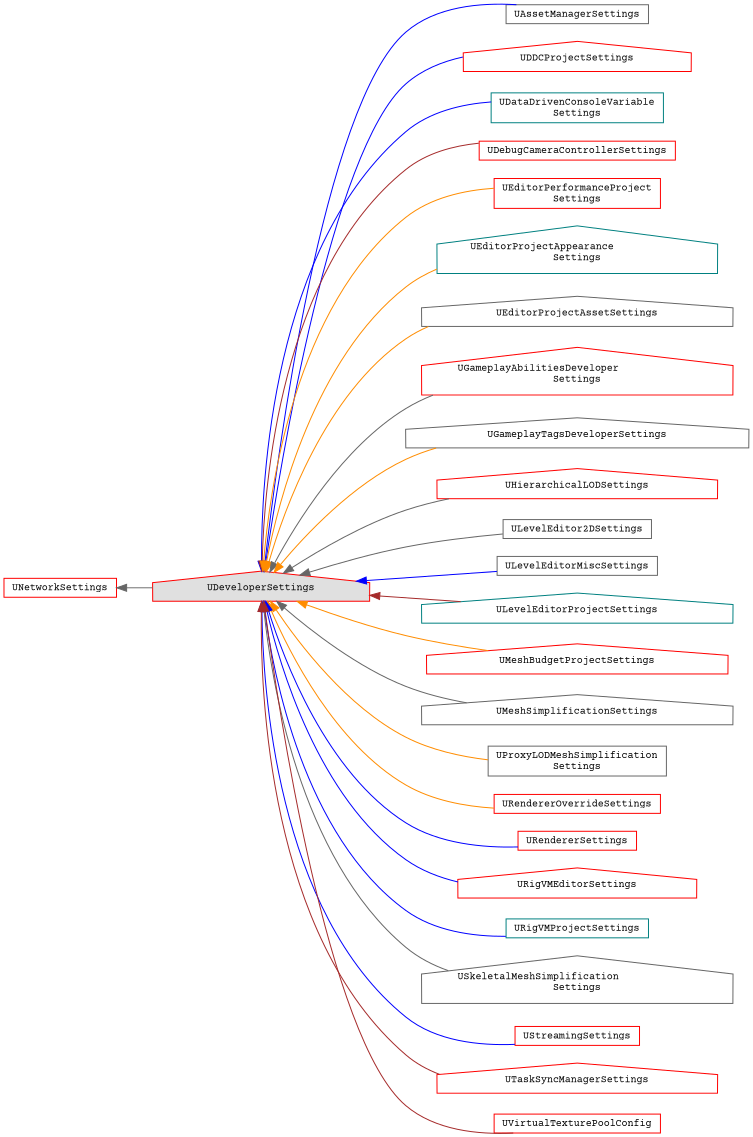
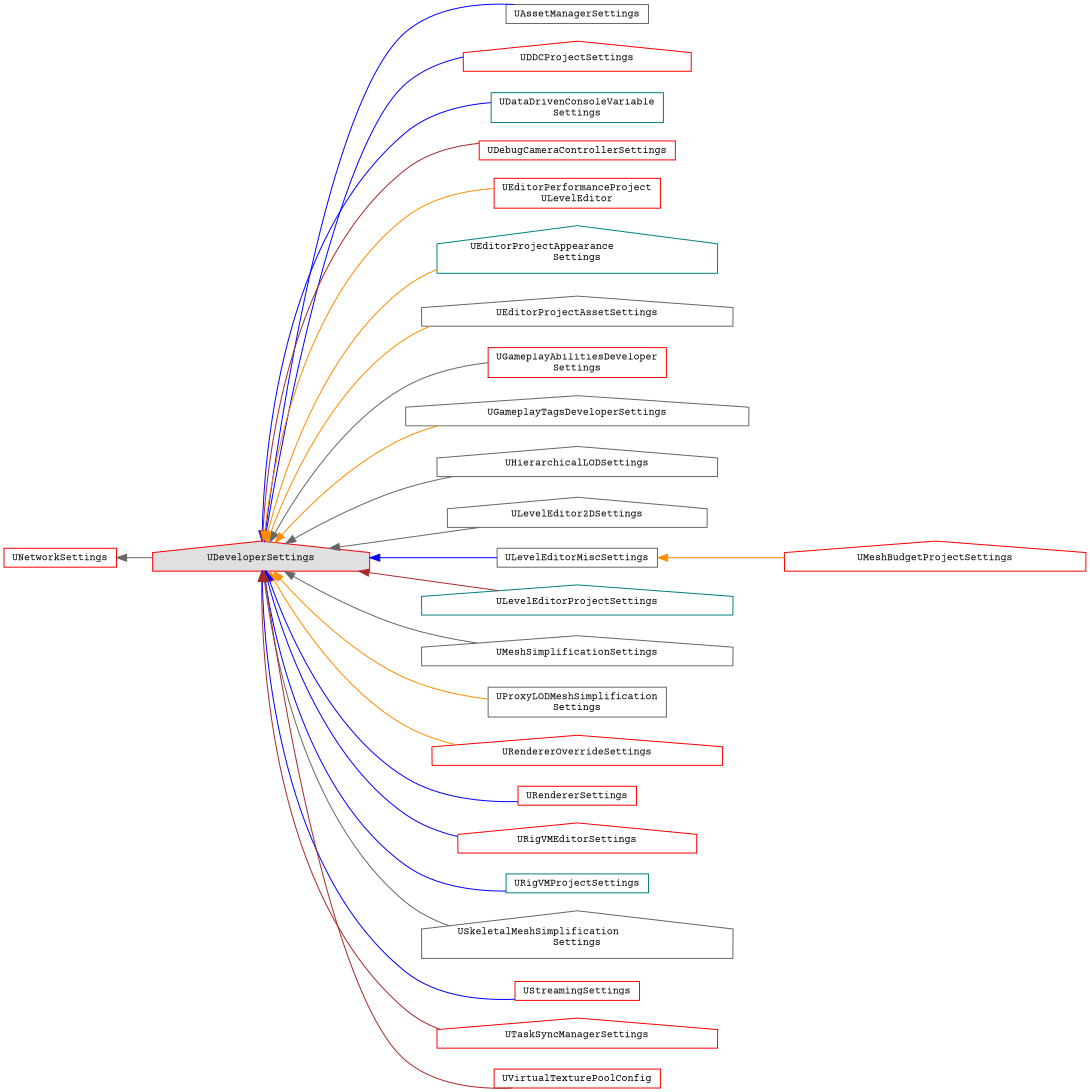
  digraph {
    fontname="Courier Prime"
    rankdir=LR
    node [color=red fillcolor=white fontname="Courier Prime" fontsize=10 shape=house style=filled]
    edge [color=blue dir=back fontname="Courier Prime" fontsize=10 labelfontname=Helvetica labelfontsize=10 style=solid]
    n1 [fillcolor="#E0E0E0" height=0.2 label=UDeveloperSettings width=0.4]
    n2 [color=gray40 height=0.2 label=UAssetManagerSettings shape=box width=0.4]
    n3 [height=0.2 label=UDDCProjectSettings width=0.4]
    n4 [color=teal height=0.2 label="UDataDrivenConsoleVariable\lSettings" shape=box width=0.4]
    n5 [height=0.2 label=UDebugCameraControllerSettings shape=box width=0.4]
-   n6 [height=0.2 label="UEditorPerformanceProject\lSettings" shape=box width=0.4]
+   n6 [height=0.2 label="UEditorPerformanceProject\lULevelEditor" shape=box width=0.4]
    n7 [color=teal height=0.2 label="UEditorProjectAppearance\lSettings" width=0.4]
    n8 [color=gray40 height=0.2 label=UEditorProjectAssetSettings width=0.4]
-   n9 [height=0.2 label="UGameplayAbilitiesDeveloper\lSettings" width=0.4]
+   n9 [height=0.2 label="UGameplayAbilitiesDeveloper\lSettings" shape=box width=0.4]
    n10 [color=gray40 height=0.2 label=UGameplayTagsDeveloperSettings width=0.4]
-   n11 [height=0.2 label=UHierarchicalLODSettings width=0.4]
-   n12 [color=gray40 height=0.2 label=ULevelEditor2DSettings shape=box width=0.4]
+   n11 [color=gray40 height=0.2 label=UHierarchicalLODSettings width=0.4]
+   n12 [color=gray40 height=0.2 label=ULevelEditor2DSettings width=0.4]
    n13 [color=gray40 height=0.2 label=ULevelEditorMiscSettings shape=box width=0.4]
    n14 [color=teal height=0.2 label=ULevelEditorProjectSettings width=0.4]
    n15 [height=0.2 label=UMeshBudgetProjectSettings width=0.4]
    n16 [color=gray40 height=0.2 label=UMeshSimplificationSettings width=0.4]
    n17 [color=gray40 height=0.2 label="UProxyLODMeshSimplification\lSettings" shape=box width=0.4]
-   n18 [height=0.2 label=URendererOverrideSettings shape=box width=0.4]
+   n18 [height=0.2 label=URendererOverrideSettings width=0.4]
    n19 [height=0.2 label=URendererSettings shape=box width=0.4]
    n20 [height=0.2 label=URigVMEditorSettings width=0.4]
    n21 [color=teal height=0.2 label=URigVMProjectSettings shape=box width=0.4]
    n22 [color=gray40 height=0.2 label="USkeletalMeshSimplification\lSettings" width=0.4]
    n23 [height=0.2 label=UStreamingSettings shape=box width=0.4]
    n24 [height=0.2 label=UTaskSyncManagerSettings width=0.4]
    n25 [height=0.2 label=UVirtualTexturePoolConfig shape=box width=0.4]
    n26 [height=0.2 label=UNetworkSettings shape=box width=0.4]
    n1 -> n2
    n1 -> n3
    n1 -> n4
    n1 -> n5 [color=brown]
    n1 -> n6 [color=darkorange]
    n1 -> n7 [color=darkorange]
    n1 -> n8 [color=darkorange]
    n1 -> n9 [color=gray40]
    n1 -> n10 [color=darkorange]
    n1 -> n11 [color=gray40]
    n1 -> n12 [color=gray40]
    n1 -> n13
    n1 -> n14 [color=brown]
-   n1 -> n15 [color=darkorange]
+   n13 -> n15 [color=darkorange]
    n1 -> n16 [color=gray40]
    n1 -> n17 [color=darkorange]
    n1 -> n18 [color=darkorange]
    n1 -> n19
    n1 -> n20
    n1 -> n21
    n1 -> n22 [color=gray40]
    n1 -> n23
    n1 -> n24 [color=brown]
    n1 -> n25 [color=brown]
    n26 -> n1 [color=gray40]
  }
